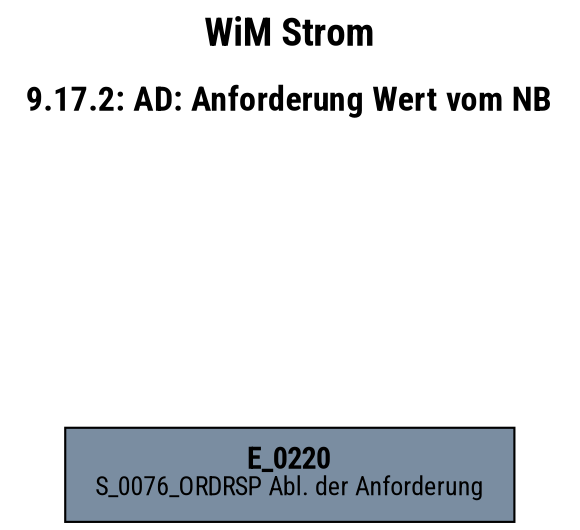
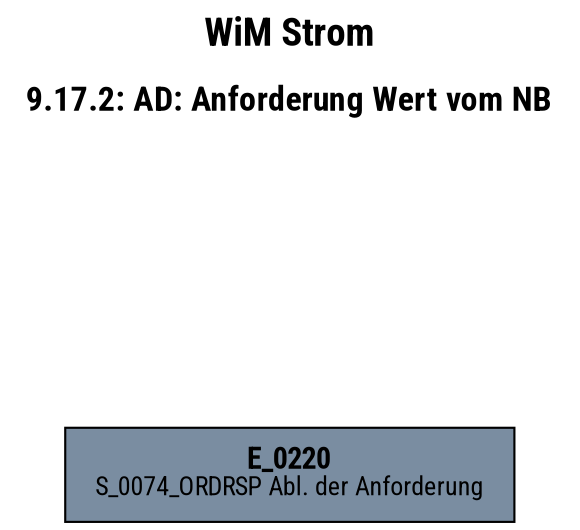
  digraph {
    concentrate=true
    label=<<B><FONT POINT-SIZE="18">WiM Strom</FONT></B><BR/><BR/><B><FONT POINT-SIZE="16">9.17.2: AD: Anforderung Wert vom NB</FONT></B><BR/><BR/><BR/><BR/>>
    labelloc=t
    pack=true
    packmode=array
    rankdir=TB
    fontname="Roboto Condensed"
-   n1 [fillcolor="#7a8da1" label=<<B>E_0220</B><BR align="center"/><FONT point-size="12">S_0076_ORDRSP Abl. der Anforderung</FONT><BR align="center"/>> margin="0.2,0.12" shape=box style=filled fontname="Roboto Condensed"]
+   n1 [fillcolor="#7a8da1" label=<<B>E_0220</B><BR align="center"/><FONT point-size="12">S_0074_ORDRSP Abl. der Anforderung</FONT><BR align="center"/>> margin="0.2,0.12" shape=box style=filled fontname="Roboto Condensed"]
  }
